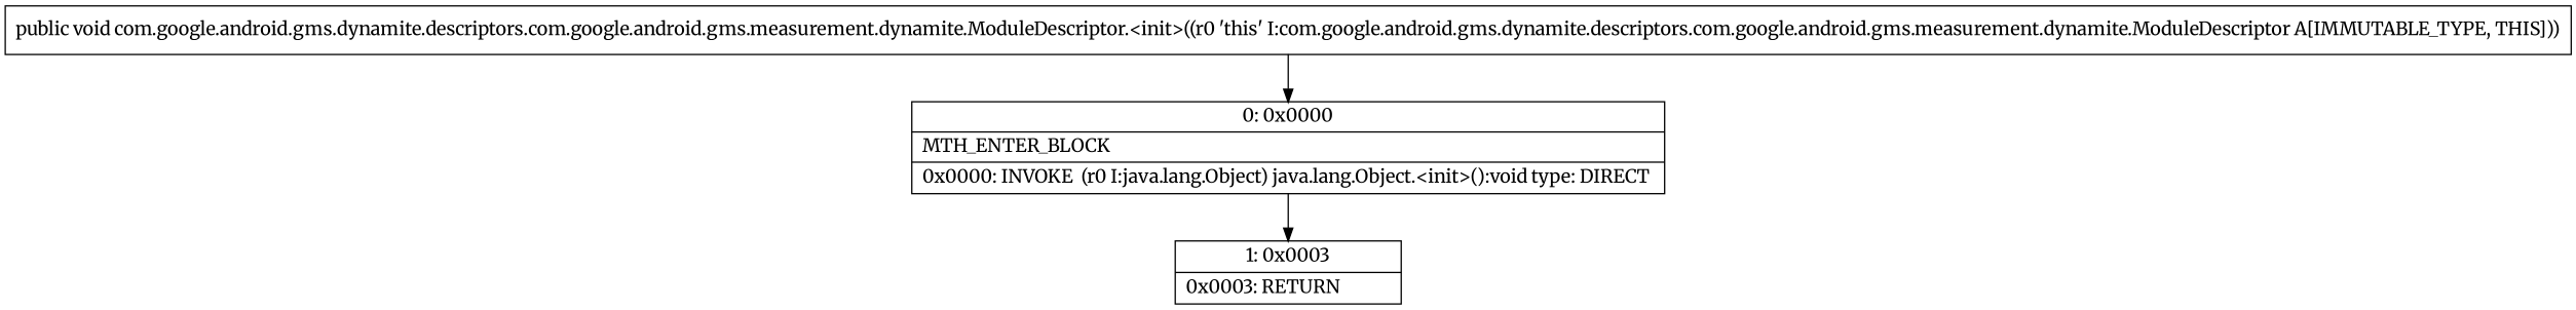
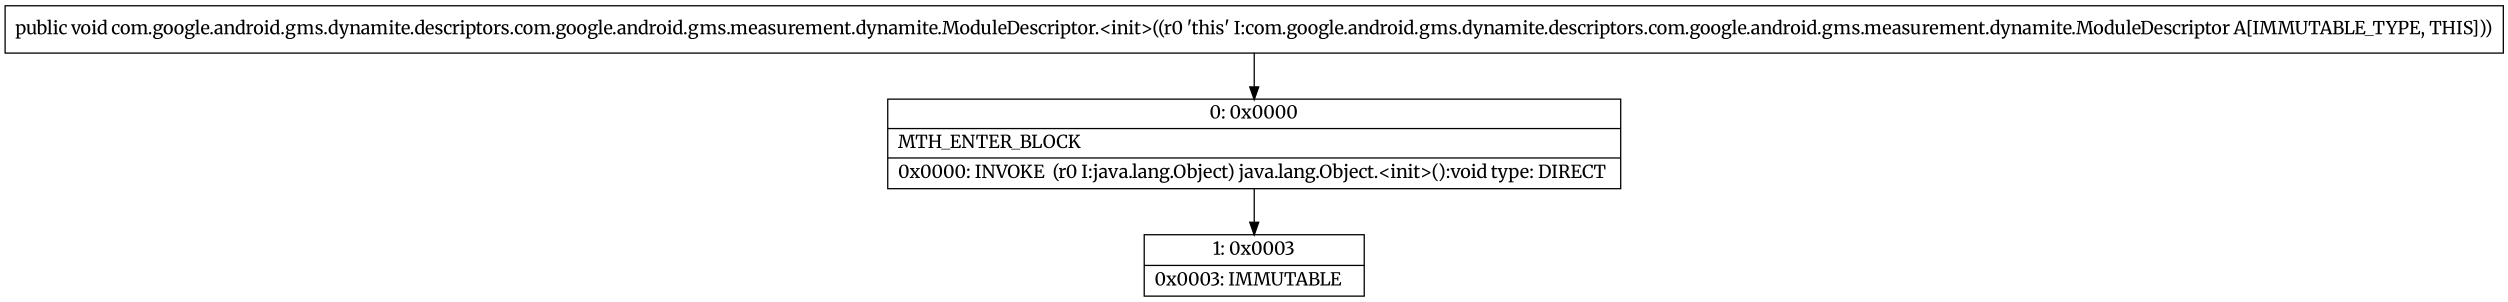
  digraph {
    fontname=Merriweather
    node [shape=record fontname=Merriweather]
    edge [fontname=Merriweather]
    n1 [label="{0\:\ 0x0000|MTH_ENTER_BLOCK\l|0x0000: INVOKE  (r0 I:java.lang.Object) java.lang.Object.\<init\>():void type: DIRECT \l}"]
-   n2 [label="{1\:\ 0x0003|0x0003: RETURN   \l}"]
+   n2 [label="{1\:\ 0x0003|0x0003: IMMUTABLE   \l}"]
    n3 [label="{public void com.google.android.gms.dynamite.descriptors.com.google.android.gms.measurement.dynamite.ModuleDescriptor.\<init\>((r0 'this' I:com.google.android.gms.dynamite.descriptors.com.google.android.gms.measurement.dynamite.ModuleDescriptor A[IMMUTABLE_TYPE, THIS])) }"]
    n1 -> n2
    n3 -> n1
  }
